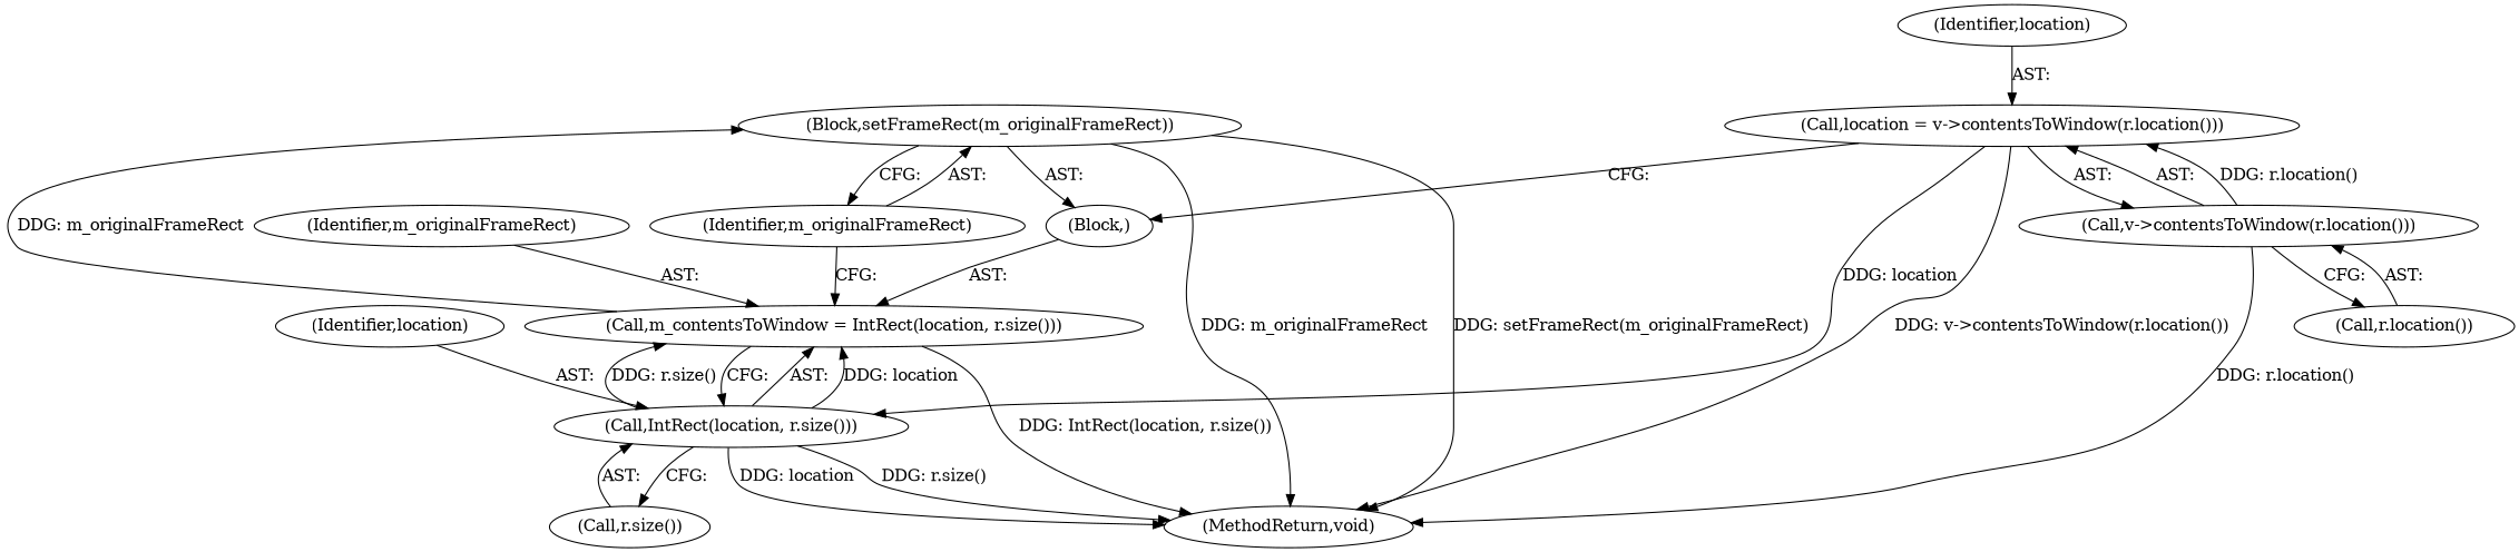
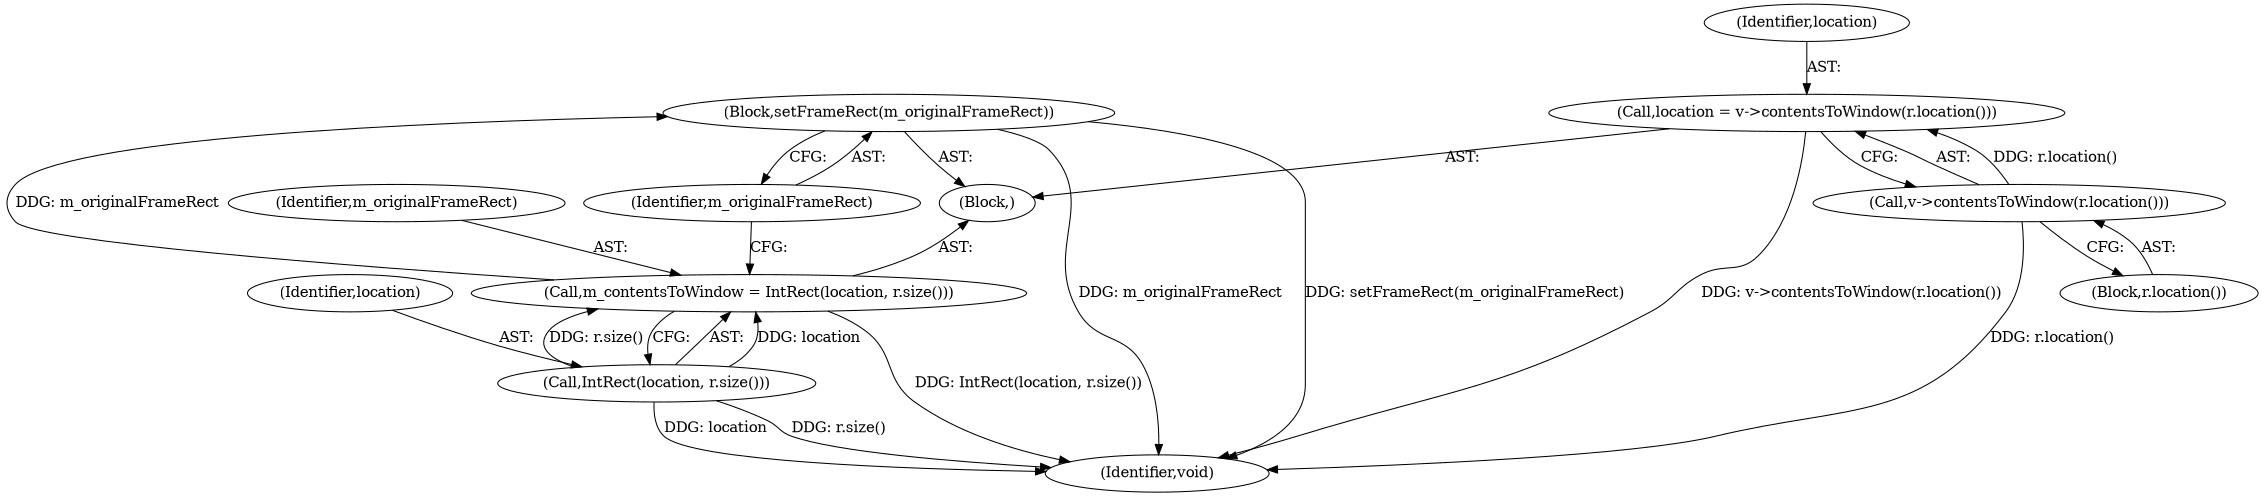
  digraph {
    n1 [label="(Block,setFrameRect(m_originalFrameRect))"]
    n2 [label="(Block,)"]
-   n3 [label="(MethodReturn,void)"]
+   n3 [label="(Identifier,void)"]
    n4 [label="(Identifier,m_originalFrameRect)"]
    n5 [label="(Call,m_contentsToWindow = IntRect(location, r.size()))"]
    n6 [label="(Call,IntRect(location, r.size()))"]
-   n7 [label="(Call,r.size())"]
    n8 [label="(Call,location = v->contentsToWindow(r.location()))"]
    n9 [label="(Call,v->contentsToWindow(r.location()))"]
-   n10 [label="(Call,r.location())"]
+   n10 [label="(Block,r.location())"]
    n11 [label="(Identifier,m_originalFrameRect)"]
    n12 [label="(Identifier,location)"]
    n13 [label="(Identifier,location)"]
    n1 -> n2 [label="AST: "]
    n1 -> n3 [label="DDG: setFrameRect(m_originalFrameRect)"]
    n1 -> n3 [label="DDG: m_originalFrameRect"]
    n1 -> n4 [label="CFG: "]
    n4 -> n1 [label="AST: "]
    n4 -> n5 [label="CFG: "]
    n5 -> n1 [label="DDG: m_originalFrameRect"]
-   n2 -> n5 [label="AST: "]
+   n5 -> n2 [label="AST: "]
    n5 -> n3 [label="DDG: IntRect(location, r.size())"]
    n5 -> n6 [label="CFG: "]
    n6 -> n3 [label="DDG: location"]
    n6 -> n3 [label="DDG: r.size()"]
    n6 -> n5 [label="AST: "]
    n6 -> n5 [label="DDG: location"]
    n6 -> n5 [label="DDG: r.size()"]
-   n6 -> n7 [label="CFG: "]
-   n7 -> n6 [label="AST: "]
-   n8 -> n2 [label="CFG: "]
+   n8 -> n2 [label="AST: "]
    n8 -> n3 [label="DDG: v->contentsToWindow(r.location())"]
-   n8 -> n6 [label="DDG: location"]
-   n8 -> n9 [label="AST: "]
+   n8 -> n9 [label="CFG: "]
    n9 -> n3 [label="DDG: r.location()"]
    n9 -> n8 [label="AST: "]
    n9 -> n8 [label="DDG: r.location()"]
    n9 -> n10 [label="CFG: "]
    n10 -> n9 [label="AST: "]
    n11 -> n5 [label="AST: "]
    n12 -> n8 [label="AST: "]
    n13 -> n6 [label="AST: "]
  }
